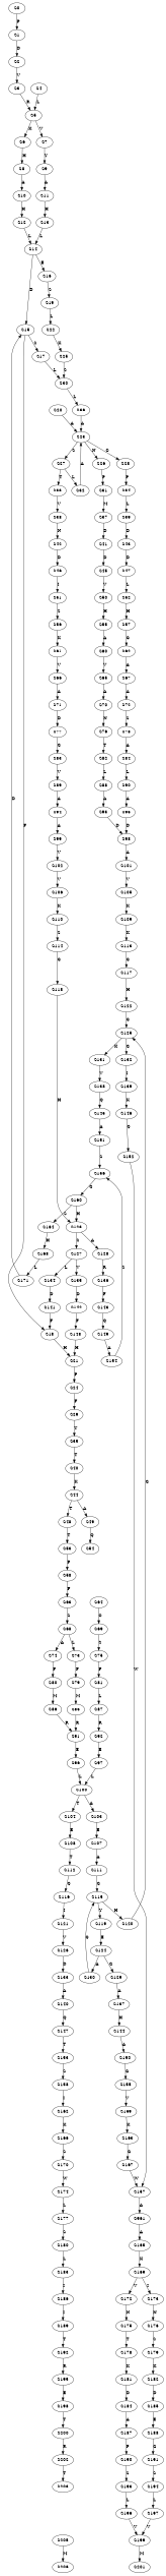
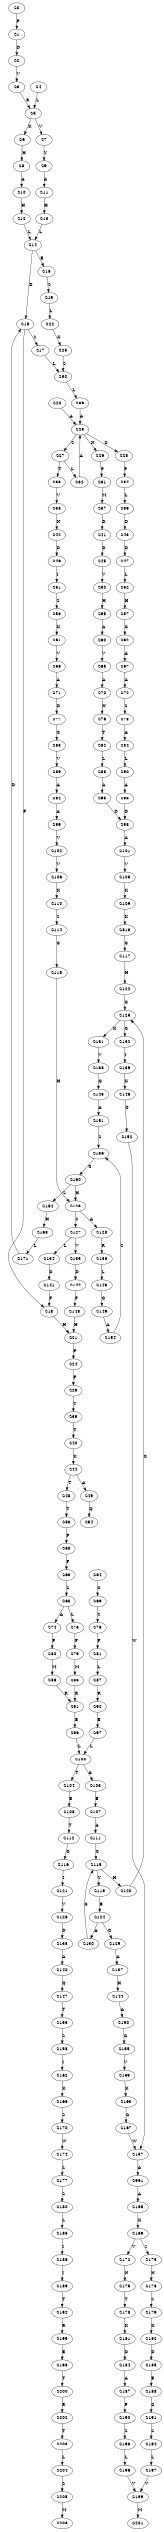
  strict digraph {
    S0
    S1
    S2
    S3
    S5
    S4
    S6
    S7
    S8
    S9
    S10
    S11
    S12
    S13
    S14
    S15
    S16
    S17
    S18
    S19
    S30
    S21
    S22
    S20
    S23
    S24
    S25
    S26
    S27
    S28
    S29
    S31
    S32
    S33
    S34
    S35
    S36
    S37
    S38
    S39
    S40
    S41
    S42
    S43
    S44
    S45
    S46
    S47
    S48
    S49
    S50
    S51
    S52
    S53
    S54
    S55
    S56
    S57
    S58
    S60
    S61
    S62
    S63
    S65
    S66
    S67
    S68
    S64
    S69
    S70
    S71
    S72
    S73
    S74
    S75
    S76
    S77
    S78
    S79
    S80
    S81
    S82
    S83
    S84
    S85
    S86
    S87
    S88
    S89
    S90
    S91
    S92
    S93
    S94
    S95
    S96
    S97
    S98
    S99
    S100
    S101
    S102
    S103
    S104
    S105
    S106
    S107
    S108
    S109
    S110
    S111
    S112
-   S113
+   S113 [label=S813]
    S114
    S115
    S116
    S117
    S118
    S119
    S120
    S121
    S122
    S123
    S124
    S125
    S126
    S127
    S128
    S129
    S130
    S131
    S132
    S133
    S134
    S135
    S136
    S137
    S138
    S139
    S140
    S141
    S142
    S143
    S144
    S145
    S146
    S147
    S148
    S149
    S150
    S151
    S152
    S153
    S154
    S155
    S156
    S157
    S158
    S159
    S160
    n161 [label=S961]
    S162
    S163
    S164
    S165
    S166
    S167
    S168
    S169
    S170
    S171
    S172
    S173
    S174
    S175
    S176
    S177
    S178
    S179
    S180
    S181
    S182
    S183
    S184
    S185
    S186
    S187
    S188
    S189
    S190
    S191
    S192
    S193
    S194
    S195
    S196
    S197
    S198
    S199
    S200
    S201
    S202
    S203
+   S204
    S205
    S206
    S0 -> S1 [label=P]
    S1 -> S2 [label=D]
    S2 -> S3 [label=V]
    S3 -> S5 [label=R]
    S5 -> S6 [label=K]
    S5 -> S7 [label=V]
    S4 -> S5 [label=L]
    S6 -> S8 [label=H]
    S7 -> S9 [label=Y]
    S8 -> S10 [label=A]
    S9 -> S11 [label=A]
    S10 -> S12 [label=H]
    S11 -> S13 [label=H]
    S12 -> S14 [label=L]
    S13 -> S14 [label=L]
    S14 -> S15 [label=D]
    S14 -> S16 [label=E]
    S15 -> S17 [label=S]
    S15 -> S18 [label=F]
    S16 -> S19 [label=S]
    S17 -> S30 [label=L]
    S18 -> S21 [label=H]
    S19 -> S22 [label=L]
    S30 -> S36 [label=L]
    S21 -> S24 [label=P]
    S22 -> S25 [label=K]
    S20 -> S23 [label=A]
    S23 -> S26 [label=N]
    S23 -> S27 [label=S]
    S23 -> S28 [label=G]
    S24 -> S29 [label=F]
    S25 -> S30 [label=S]
    S26 -> S31 [label=P]
    S27 -> S32 [label=L]
    S27 -> S33 [label=T]
    S28 -> S34 [label=P]
    S29 -> S35 [label=Y]
    S31 -> S37 [label=M]
    S32 -> S23 [label=A]
    S33 -> S38 [label=V]
    S34 -> S39 [label=L]
    S35 -> S40 [label=T]
    S36 -> S23 [label=A]
    S37 -> S41 [label=D]
    S38 -> S42 [label=N]
    S39 -> S43 [label=D]
    S40 -> S44 [label=K]
    S41 -> S45 [label=D]
    S42 -> S46 [label=D]
    S43 -> S47 [label=D]
    S44 -> S48 [label=T]
    S44 -> S49 [label=A]
    S45 -> S50 [label=V]
    S46 -> S51 [label=I]
    S47 -> S52 [label=L]
    S48 -> S53 [label=T]
    S49 -> S54 [label=Q]
    S50 -> S55 [label=H]
    S51 -> S56 [label=S]
    S52 -> S57 [label=H]
    S53 -> S58 [label=P]
    S55 -> S60 [label=A]
    S56 -> S61 [label=K]
    S57 -> S62 [label=G]
    S58 -> S63 [label=F]
    S60 -> S65 [label=V]
    S61 -> S66 [label=V]
    S62 -> S67 [label=A]
    S63 -> S68 [label=S]
    S65 -> S70 [label=A]
    S66 -> S71 [label=A]
    S67 -> S72 [label=A]
    S68 -> S73 [label=L]
    S68 -> S74 [label=A]
    S64 -> S69 [label=C]
    S69 -> S75 [label=S]
    S70 -> S76 [label=N]
    S71 -> S77 [label=D]
    S72 -> S78 [label=S]
    S73 -> S79 [label=F]
    S74 -> S80 [label=F]
    S75 -> S81 [label=F]
    S76 -> S82 [label=T]
    S77 -> S83 [label=G]
    S78 -> S84 [label=A]
    S79 -> S85 [label=M]
    S80 -> S86 [label=M]
    S81 -> S87 [label=L]
    S82 -> S88 [label=L]
    S83 -> S89 [label=V]
    S84 -> S90 [label=L]
    S85 -> S91 [label=R]
    S86 -> S91 [label=R]
    S87 -> S92 [label=R]
    S88 -> S93 [label=A]
    S89 -> S94 [label=A]
    S90 -> S95 [label=A]
    S91 -> S96 [label=E]
    S92 -> S97 [label=E]
    S93 -> S98 [label=D]
    S94 -> S99 [label=A]
    S95 -> S98 [label=D]
    S96 -> S100 [label=L]
    S97 -> S100 [label=L]
    S98 -> S101 [label=A]
    S99 -> S102 [label=V]
    S100 -> S103 [label=A]
    S100 -> S104 [label=T]
    S101 -> S105 [label=V]
    S102 -> S106 [label=V]
    S103 -> S107 [label=E]
    S104 -> S108 [label=E]
    S105 -> S109 [label=K]
    S106 -> S110 [label=K]
    S107 -> S111 [label=A]
    S108 -> S112 [label=T]
    S109 -> S113 [label=K]
    S110 -> S114 [label=S]
    S111 -> S115 [label=G]
    S112 -> S116 [label=G]
    S113 -> S117 [label=G]
    S114 -> S118 [label=G]
    S115 -> S119 [label=Y]
    S115 -> S120 [label=H]
    S116 -> S121 [label=I]
    S117 -> S122 [label=H]
    S118 -> S123 [label=H]
    S119 -> S124 [label=E]
    S120 -> S125 [label=G]
    S121 -> S126 [label=V]
    S122 -> S125 [label=G]
    S123 -> S127 [label=S]
    S123 -> S128 [label=A]
    S124 -> S129 [label=G]
    S124 -> S130 [label=A]
    S125 -> S131 [label=K]
    S125 -> S132 [label=G]
    S126 -> S133 [label=D]
    S127 -> S134 [label=L]
    S127 -> S135 [label=V]
    S128 -> S136 [label=R]
    S129 -> S137 [label=A]
    S130 -> S115 [label=G]
    S131 -> S138 [label=V]
    S132 -> S139 [label=I]
    S133 -> S140 [label=A]
    S134 -> S141 [label=D]
    S135 -> S142 [label=D]
-   S136 -> S143 [label=F]
+   S136 -> S143 [label=L]
    S137 -> S144 [label=H]
    S138 -> S145 [label=Q]
    S139 -> S146 [label=K]
    S140 -> S147 [label=Q]
    S141 -> S18 [label=F]
    S142 -> S148 [label=F]
    S143 -> S149 [label=Q]
    S144 -> S150 [label=A]
    S145 -> S151 [label=A]
    S146 -> S152 [label=G]
    S147 -> S153 [label=T]
    S148 -> S21 [label=H]
    S149 -> S154 [label=A]
    S150 -> S155 [label=G]
    S151 -> S156 [label=S]
    S152 -> S157 [label=W]
    S153 -> S158 [label=S]
    S154 -> S156 [label=S]
    S155 -> S159 [label=V]
    S156 -> S160 [label=G]
    S157 -> n161 [label=A]
    S158 -> S162 [label=I]
    S159 -> S163 [label=K]
    S160 -> S123 [label=H]
    S160 -> S164 [label=S]
    n161 -> S165 [label=A]
    S162 -> S166 [label=K]
    S163 -> S167 [label=G]
    S164 -> S168 [label=H]
    S165 -> S169 [label=K]
    S166 -> S170 [label=S]
    S167 -> S157 [label=W]
    S168 -> S171 [label=L]
    S169 -> S172 [label=V]
    S169 -> S173 [label=I]
    S170 -> S174 [label=W]
    S171 -> S15 [label=D]
    S172 -> S175 [label=N]
    S173 -> S176 [label=N]
    S174 -> S177 [label=L]
    S175 -> S178 [label=T]
    S176 -> S179 [label=S]
    S177 -> S180 [label=S]
    S178 -> S181 [label=K]
    S179 -> S182 [label=K]
    S180 -> S183 [label=L]
    S181 -> S184 [label=D]
    S182 -> S185 [label=D]
    S183 -> S186 [label=I]
    S184 -> S187 [label=A]
    S185 -> S188 [label=E]
    S186 -> S189 [label=I]
    S187 -> S190 [label=P]
    S188 -> S191 [label=G]
    S189 -> S192 [label=T]
    S190 -> S193 [label=S]
    S191 -> S194 [label=S]
    S192 -> S195 [label=R]
    S193 -> S196 [label=L]
    S194 -> S197 [label=L]
    S195 -> S198 [label=E]
    S196 -> S199 [label=V]
    S197 -> S199 [label=V]
    S198 -> S200 [label=T]
    S199 -> S201 [label=M]
    S200 -> S202 [label=R]
    S202 -> S203 [label=T]
+   S203 -> S204 [label=L]
+   S204 -> S205 [label=S]
    S205 -> S206 [label=M]
  }
